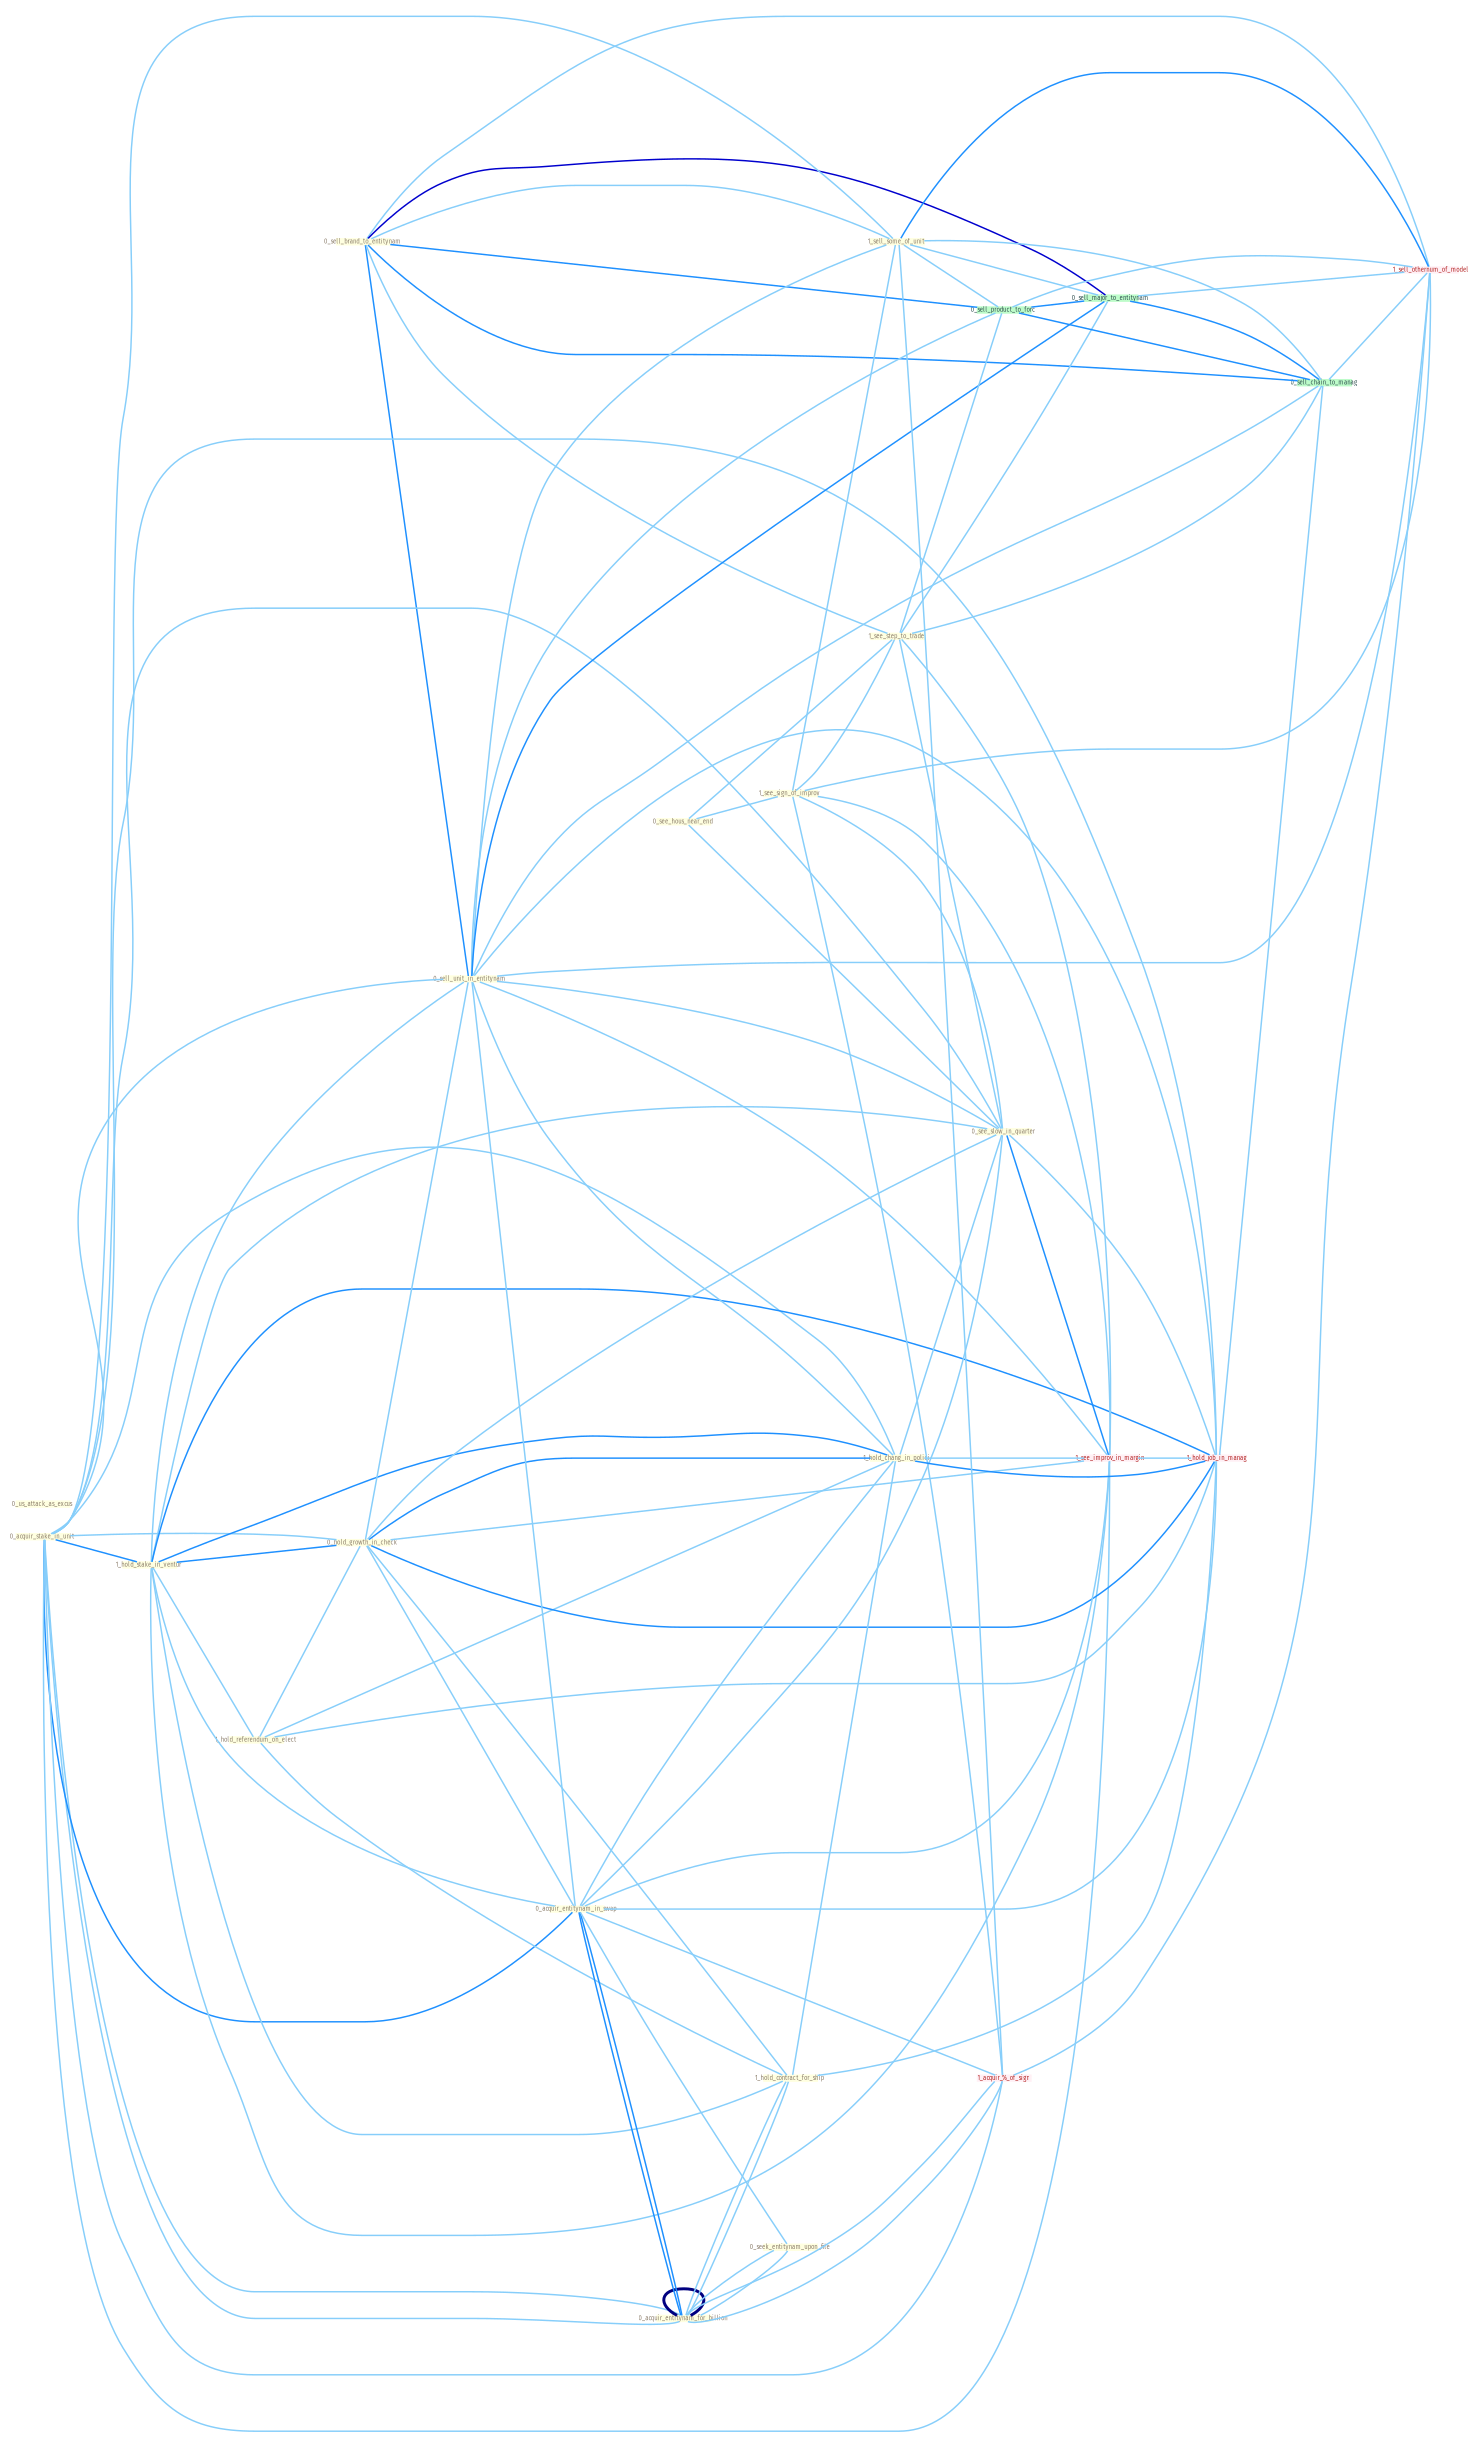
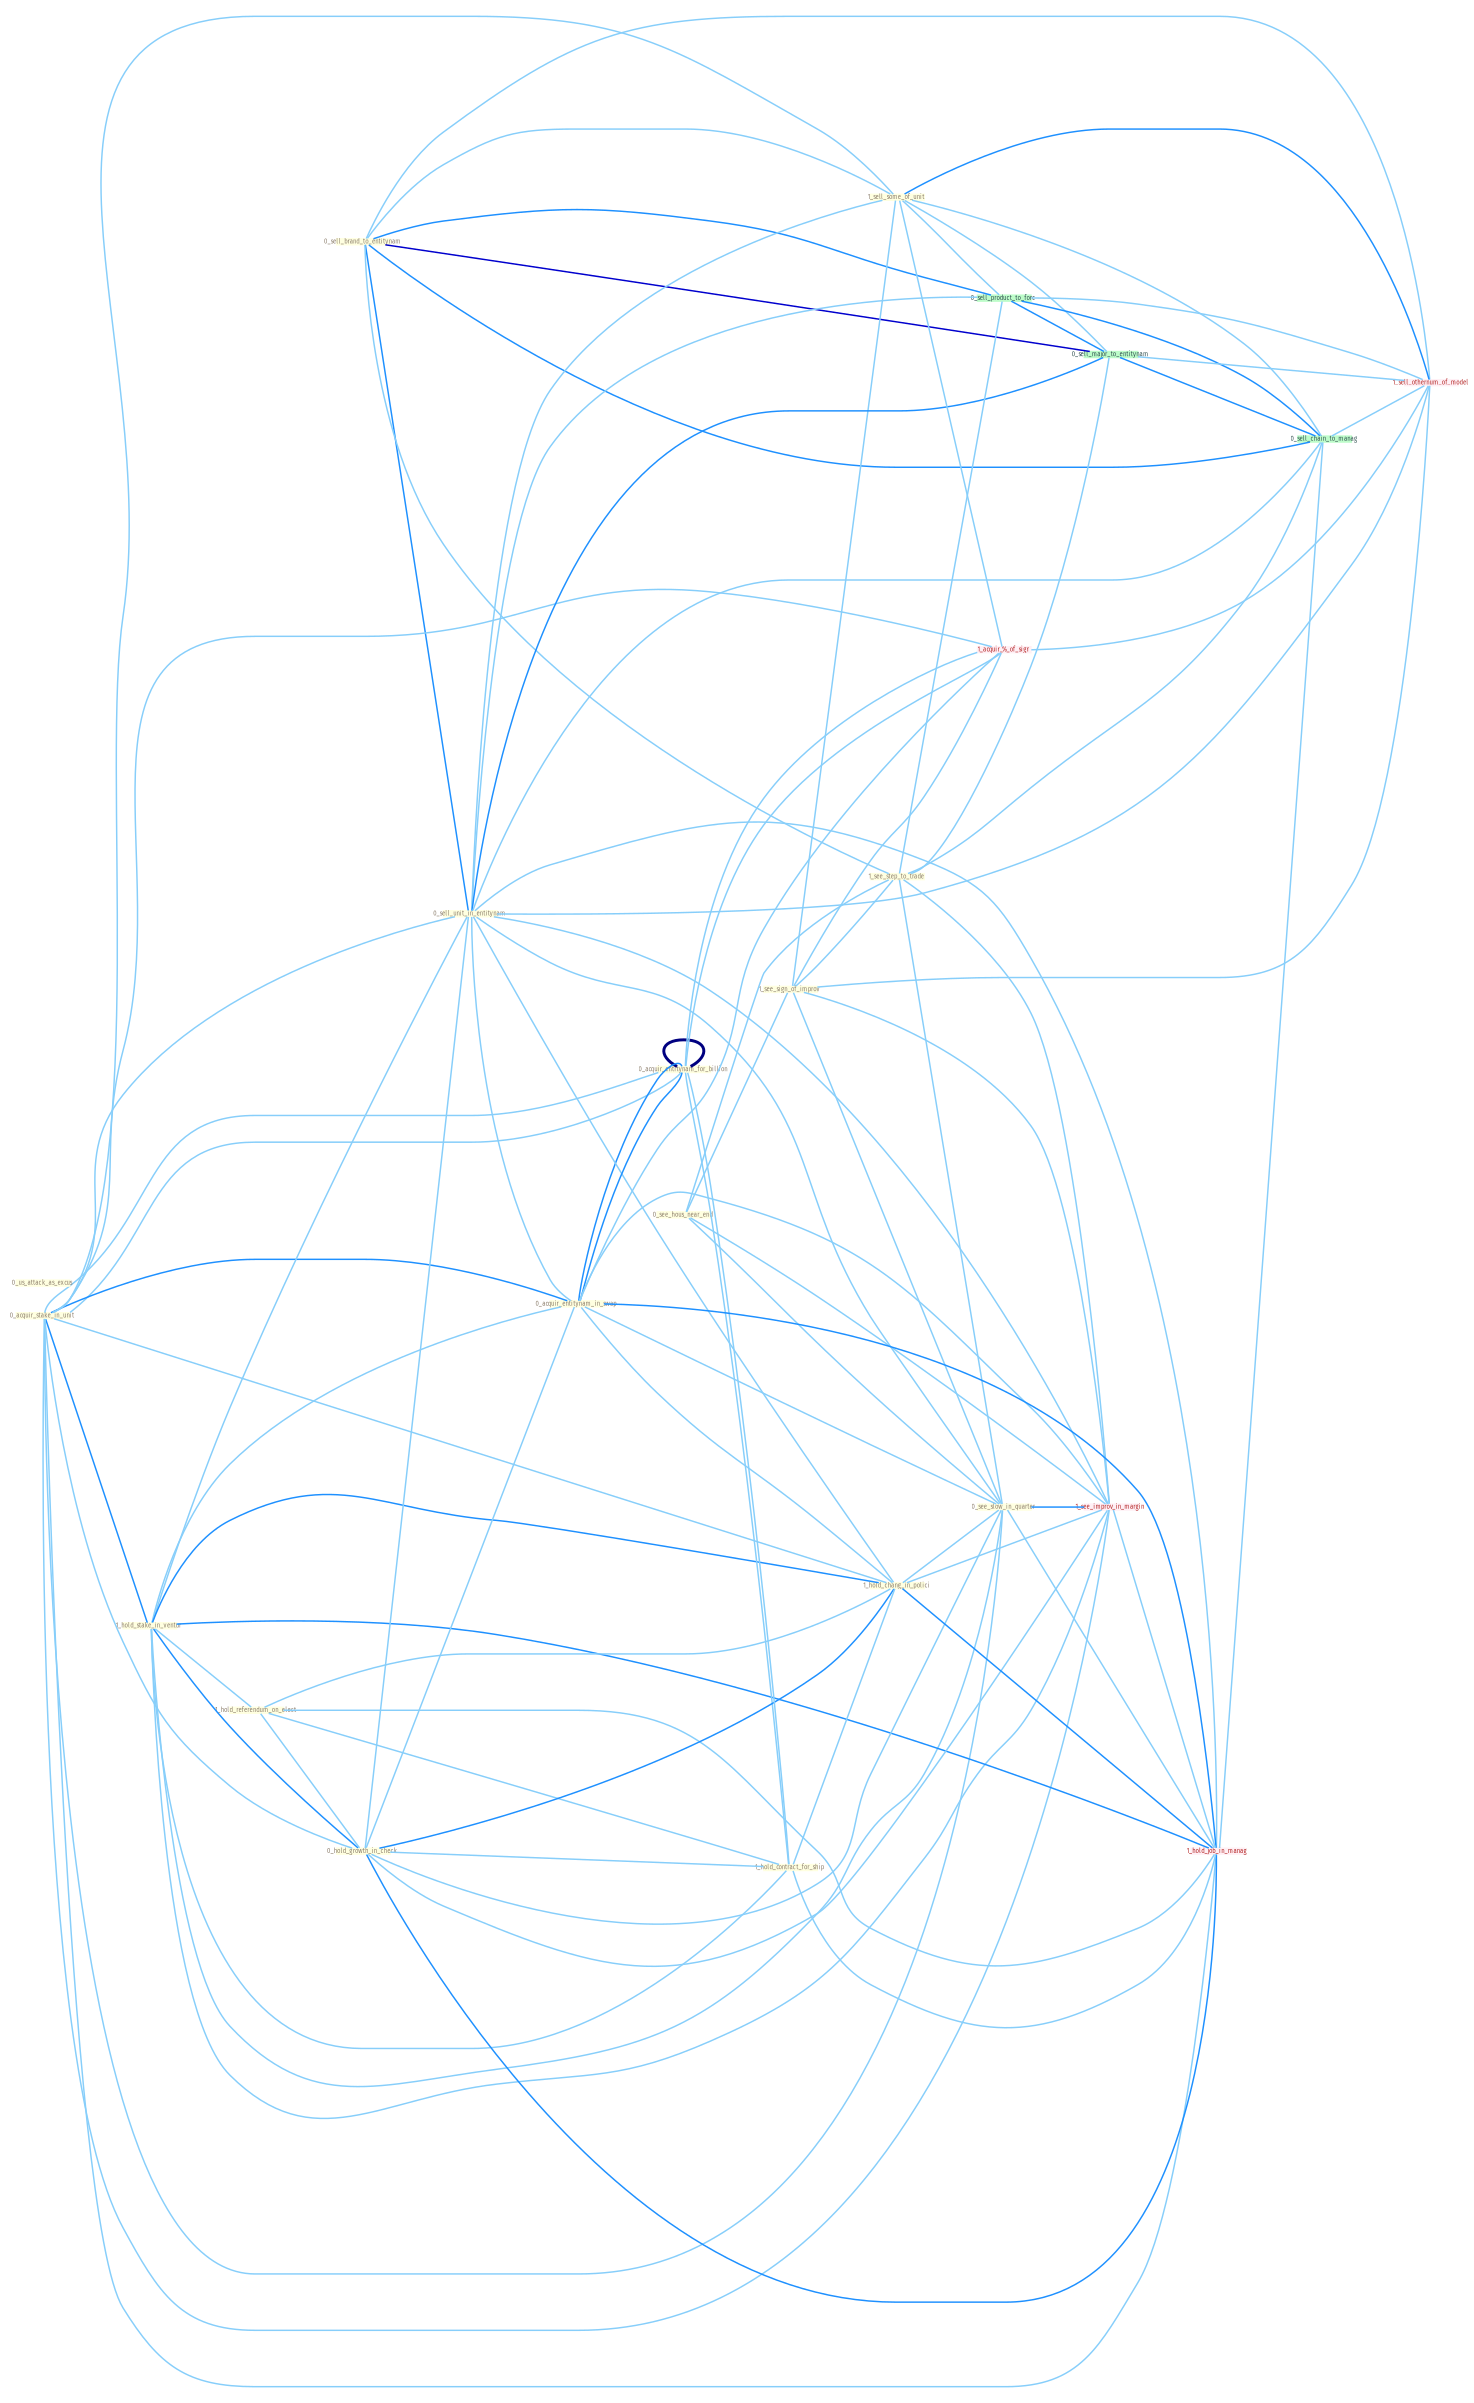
  graph {
    fontname="Fira Sans"
    rankdir=LR
    node [color="#ffffe0" fixedsize=true fontcolor="#8b7d6b" fontname="Fira Sans" fontsize=4 shape=polygon style=filled]
    edge [color="#87cefa" fontname="Fira Sans" w=1]
    "0_see_hous_near_end " [height=.06 width=.5]
    "0_sell_brand_to_entitynam " [height=.06 width=.5]
    "0_acquir_stake_in_unit " [height=.06 width=.5]
    "0_us_attack_as_excus " [height=.06 width=.5]
    "1_hold_stake_in_ventur " [height=.06 width=.5]
    "1_hold_referendum_on_elect " [height=.06 width=.5]
    "0_acquir_entitynam_for_billion " [height=.06 width=.5]
    "0_hold_growth_in_check " [height=.06 width=.5]
-   "0_seek_entitynam_upon_file " [height=.06 width=.5]
    "1_see_sign_of_improv " [height=.06 width=.5]
    "0_sell_unit_in_entitynam " [height=.06 width=.5]
    "1_see_step_to_trade " [height=.06 width=.5]
    "1_hold_contract_for_ship " [height=.06 width=.5]
    "0_acquir_entitynam_in_swap " [height=.06 width=.5]
    "1_hold_chang_in_polici " [height=.06 width=.5]
    "1_sell_some_of_unit " [height=.06 width=.5]
    "0_see_slow_in_quarter " [height=.06 width=.5]
    "1_see_improv_in_margin " [color="#fff0f5" fontcolor="#b22222" height=.06 width=.5]
    n19 [color="#fff0f5" fontcolor="#b22222" height=.06 label="1_acquir_%_of_sign" width=.5]
    "1_hold_job_in_manag " [color="#fff0f5" fontcolor="#b22222" height=.06 width=.5]
    "1_sell_othernum_of_model " [color="#fff0f5" fontcolor="#b22222" height=.06 width=.5]
    "0_sell_product_to_forc " [color="#BDFCC9" fontcolor="#2f4f4f" height=.06 width=.5]
    "0_sell_major_to_entitynam " [color="#BDFCC9" fontcolor="#2f4f4f" height=.06 width=.5]
    "0_sell_chain_to_manag " [color="#BDFCC9" fontcolor="#2f4f4f" height=.06 width=.5]
    subgraph sub_1 {
      "0_see_hous_near_end "
      "0_sell_brand_to_entitynam "
      "0_acquir_stake_in_unit "
      "0_us_attack_as_excus "
      "1_hold_stake_in_ventur "
      "1_hold_referendum_on_elect "
      "0_acquir_entitynam_for_billion "
      "0_hold_growth_in_check "
-     "0_seek_entitynam_upon_file "
      "1_see_sign_of_improv "
      "0_sell_unit_in_entitynam "
      "1_see_step_to_trade "
      "1_hold_contract_for_ship "
      "0_acquir_entitynam_in_swap "
      "1_hold_chang_in_polici "
      "1_sell_some_of_unit "
      "0_see_slow_in_quarter "
    }
    subgraph sub_2 {
      "1_see_improv_in_margin "
      n19
      "1_hold_job_in_manag "
      "1_sell_othernum_of_model "
    }
    "0_see_hous_near_end " -- "1_see_sign_of_improv "
    "0_see_hous_near_end " -- "1_see_step_to_trade "
    "0_see_hous_near_end " -- "0_see_slow_in_quarter "
+   "0_see_hous_near_end " -- "1_see_improv_in_margin "
    "0_sell_brand_to_entitynam " -- "0_sell_unit_in_entitynam " [color="#1e90ff" w=2]
    "0_sell_brand_to_entitynam " -- "1_see_step_to_trade "
    "0_sell_brand_to_entitynam " -- "1_sell_some_of_unit "
    "0_sell_brand_to_entitynam " -- "1_sell_othernum_of_model "
    "0_sell_brand_to_entitynam " -- "0_sell_product_to_forc " [color="#1e90ff" w=2]
    "0_sell_brand_to_entitynam " -- "0_sell_major_to_entitynam " [color="#0000cd" w=3]
    "0_sell_brand_to_entitynam " -- "0_sell_chain_to_manag " [color="#1e90ff" w=2]
    "0_acquir_stake_in_unit " -- "1_hold_stake_in_ventur " [color="#1e90ff" w=2]
    "0_acquir_stake_in_unit " -- "0_acquir_entitynam_for_billion "
    "0_acquir_stake_in_unit " -- "0_acquir_entitynam_for_billion "
    "0_acquir_stake_in_unit " -- "0_hold_growth_in_check "
    "0_acquir_stake_in_unit " -- "0_sell_unit_in_entitynam "
    "0_acquir_stake_in_unit " -- "0_acquir_entitynam_in_swap " [color="#1e90ff" w=2]
    "0_acquir_stake_in_unit " -- "1_hold_chang_in_polici "
    "0_acquir_stake_in_unit " -- "1_sell_some_of_unit "
    "0_acquir_stake_in_unit " -- "0_see_slow_in_quarter "
    "0_acquir_stake_in_unit " -- "1_see_improv_in_margin "
    "0_acquir_stake_in_unit " -- n19
    "0_acquir_stake_in_unit " -- "1_hold_job_in_manag "
    "1_hold_stake_in_ventur " -- "1_hold_referendum_on_elect "
    "1_hold_stake_in_ventur " -- "0_hold_growth_in_check " [color="#1e90ff" w=2]
    "1_hold_stake_in_ventur " -- "0_sell_unit_in_entitynam "
    "1_hold_stake_in_ventur " -- "1_hold_contract_for_ship "
    "1_hold_stake_in_ventur " -- "0_acquir_entitynam_in_swap "
    "1_hold_stake_in_ventur " -- "1_hold_chang_in_polici " [color="#1e90ff" w=2]
    "1_hold_stake_in_ventur " -- "0_see_slow_in_quarter "
    "1_hold_stake_in_ventur " -- "1_see_improv_in_margin "
    "1_hold_stake_in_ventur " -- "1_hold_job_in_manag " [color="#1e90ff" w=2]
    "1_hold_referendum_on_elect " -- "0_hold_growth_in_check "
    "1_hold_referendum_on_elect " -- "1_hold_contract_for_ship "
    "1_hold_referendum_on_elect " -- "1_hold_chang_in_polici "
    "1_hold_referendum_on_elect " -- "1_hold_job_in_manag "
    "0_acquir_entitynam_for_billion " -- "0_acquir_entitynam_for_billion " [color="#000080" style=bold w=4]
-   "0_acquir_entitynam_for_billion " -- "0_seek_entitynam_upon_file "
    "0_acquir_entitynam_for_billion " -- "1_hold_contract_for_ship "
    "0_acquir_entitynam_for_billion " -- "0_acquir_entitynam_in_swap " [color="#1e90ff" w=2]
    "0_acquir_entitynam_for_billion " -- n19
    "0_acquir_entitynam_for_billion " -- n19
    "0_hold_growth_in_check " -- "0_sell_unit_in_entitynam "
    "0_hold_growth_in_check " -- "1_hold_contract_for_ship "
    "0_hold_growth_in_check " -- "0_acquir_entitynam_in_swap "
    "0_hold_growth_in_check " -- "1_hold_chang_in_polici " [color="#1e90ff" w=2]
    "0_hold_growth_in_check " -- "0_see_slow_in_quarter "
    "0_hold_growth_in_check " -- "1_see_improv_in_margin "
    "0_hold_growth_in_check " -- "1_hold_job_in_manag " [color="#1e90ff" w=2]
-   "0_seek_entitynam_upon_file " -- "0_acquir_entitynam_for_billion "
-   "0_seek_entitynam_upon_file " -- "0_acquir_entitynam_in_swap "
    "1_see_sign_of_improv " -- "1_see_step_to_trade "
    "1_see_sign_of_improv " -- "1_sell_some_of_unit "
    "1_see_sign_of_improv " -- "0_see_slow_in_quarter "
    "1_see_sign_of_improv " -- "1_see_improv_in_margin "
    "1_see_sign_of_improv " -- n19
    "1_see_sign_of_improv " -- "1_sell_othernum_of_model "
    "0_sell_unit_in_entitynam " -- "0_acquir_entitynam_in_swap "
    "0_sell_unit_in_entitynam " -- "1_hold_chang_in_polici "
    "0_sell_unit_in_entitynam " -- "1_sell_some_of_unit "
    "0_sell_unit_in_entitynam " -- "0_see_slow_in_quarter "
    "0_sell_unit_in_entitynam " -- "1_see_improv_in_margin "
    "0_sell_unit_in_entitynam " -- "1_hold_job_in_manag "
    "0_sell_unit_in_entitynam " -- "1_sell_othernum_of_model "
    "0_sell_unit_in_entitynam " -- "0_sell_product_to_forc "
    "0_sell_unit_in_entitynam " -- "0_sell_major_to_entitynam " [color="#1e90ff" w=2]
    "0_sell_unit_in_entitynam " -- "0_sell_chain_to_manag "
    "1_see_step_to_trade " -- "0_see_slow_in_quarter "
    "1_see_step_to_trade " -- "1_see_improv_in_margin "
    "1_see_step_to_trade " -- "0_sell_product_to_forc "
    "1_see_step_to_trade " -- "0_sell_major_to_entitynam "
    "1_see_step_to_trade " -- "0_sell_chain_to_manag "
    "1_hold_contract_for_ship " -- "0_acquir_entitynam_for_billion "
    "1_hold_contract_for_ship " -- "1_hold_chang_in_polici "
    "1_hold_contract_for_ship " -- "1_hold_job_in_manag "
    "0_acquir_entitynam_in_swap " -- "0_acquir_entitynam_for_billion " [color="#1e90ff" w=2]
    "0_acquir_entitynam_in_swap " -- "1_hold_chang_in_polici "
    "0_acquir_entitynam_in_swap " -- "0_see_slow_in_quarter "
    "0_acquir_entitynam_in_swap " -- "1_see_improv_in_margin "
    "0_acquir_entitynam_in_swap " -- n19
-   "0_acquir_entitynam_in_swap " -- "1_hold_job_in_manag "
+   "0_acquir_entitynam_in_swap " -- "1_hold_job_in_manag " [color="#1e90ff"]
    "1_hold_chang_in_polici " -- "0_see_slow_in_quarter "
    "1_hold_chang_in_polici " -- "1_see_improv_in_margin "
    "1_hold_chang_in_polici " -- "1_hold_job_in_manag " [color="#1e90ff" w=2]
    "1_sell_some_of_unit " -- n19
    "1_sell_some_of_unit " -- "1_sell_othernum_of_model " [color="#1e90ff" w=2]
    "1_sell_some_of_unit " -- "0_sell_product_to_forc "
    "1_sell_some_of_unit " -- "0_sell_major_to_entitynam "
    "1_sell_some_of_unit " -- "0_sell_chain_to_manag "
    "0_see_slow_in_quarter " -- "1_see_improv_in_margin " [color="#1e90ff" w=2]
    "0_see_slow_in_quarter " -- "1_hold_job_in_manag "
    "1_see_improv_in_margin " -- "1_hold_job_in_manag "
    n19 -- "1_sell_othernum_of_model "
    "1_hold_job_in_manag " -- "0_sell_chain_to_manag "
    "0_sell_product_to_forc " -- "1_sell_othernum_of_model "
    "0_sell_product_to_forc " -- "0_sell_major_to_entitynam " [color="#1e90ff" w=2]
    "0_sell_product_to_forc " -- "0_sell_chain_to_manag " [color="#1e90ff" w=2]
    "0_sell_major_to_entitynam " -- "1_sell_othernum_of_model "
    "0_sell_major_to_entitynam " -- "0_sell_chain_to_manag " [color="#1e90ff" w=2]
    "0_sell_chain_to_manag " -- "1_sell_othernum_of_model "
  }
